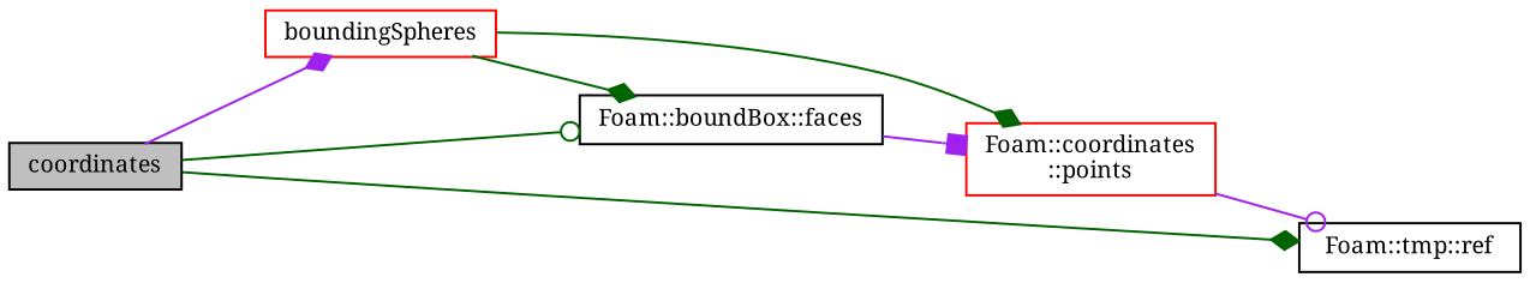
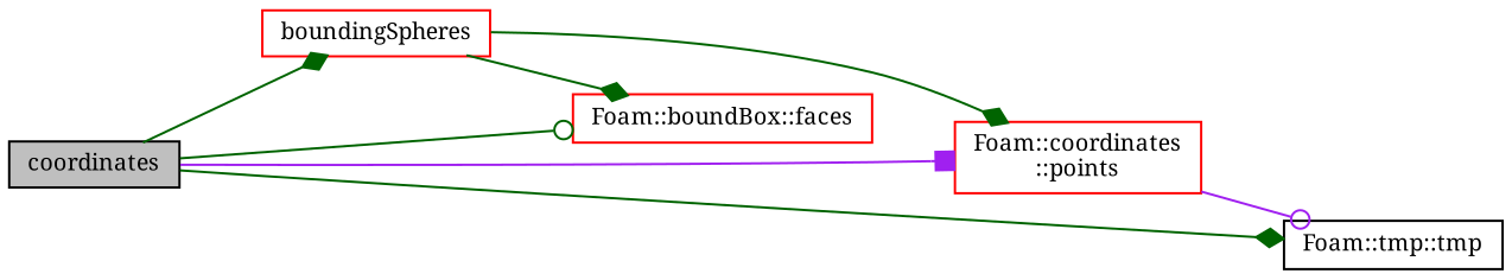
  digraph {
    fontname="Noto Serif"
    rankdir=LR
    node [color=red fontname="Noto Serif" fontsize=10 shape=record]
    edge [arrowhead=diamond color=darkgreen fontname="Noto Serif" fontsize=10 labelfontname=Helvetica labelfontsize=10 style=solid]
    n1 [color=black fillcolor=grey75 fontcolor=black height=0.2 label=coordinates style=filled width=0.4]
    n2 [height=0.2 label=boundingSpheres width=0.4]
    n3 [height=0.2 label="Foam::coordinates\l::points" width=0.4]
-   n4 [color=black height=0.2 label="Foam::tmp::ref" width=0.4]
-   n5 [color=black height=0.2 label="Foam::boundBox::faces" width=0.4]
-   n1 -> n2 [color=purple]
-   n5 -> n3 [arrowhead=box color=purple]
+   n4 [color=black height=0.2 label="Foam::tmp::tmp" width=0.4]
+   n5 [height=0.2 label="Foam::boundBox::faces" width=0.4]
+   n1 -> n2
+   n1 -> n3 [arrowhead=box color=purple]
    n1 -> n4
    n1 -> n5 [arrowhead=odot]
    n2 -> n3
    n2 -> n5
    n3 -> n4 [arrowhead=odot color=purple]
  }
